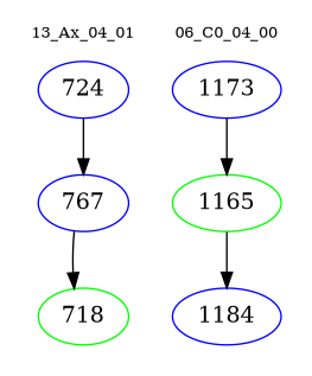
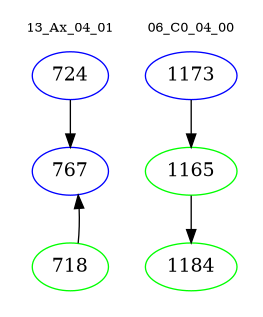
  digraph {
    node [color=blue]
    edge [color=black]
    n1 [label=724]
    n2 [color=green label=718]
    n3 [label=767]
    n4 [label=1173]
    n5 [color=green label=1165]
-   n6 [label=1184]
+   n6 [color=green label=1184]
    subgraph cluster_1 {
      color=white
      fontsize=10
      label="13_Ax_04_01"
      n1
      n2
      n3
    }
    subgraph cluster_2 {
      color=white
      fontsize=10
      label="06_C0_04_00"
      n4
      n5
      n6
    }
    n1 -> n3
-   n3 -> n2
+   n2 -> n3
    n4 -> n5
    n5 -> n6
  }
